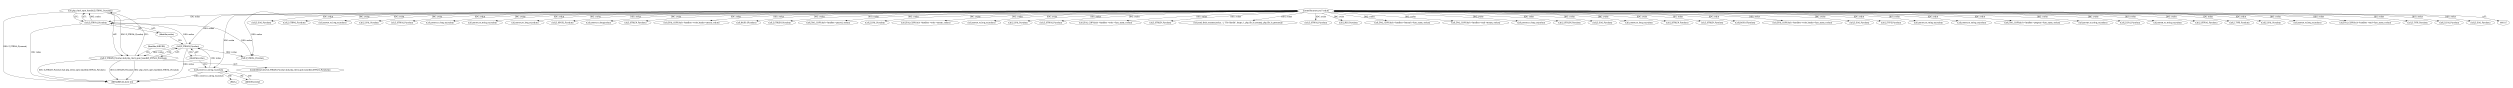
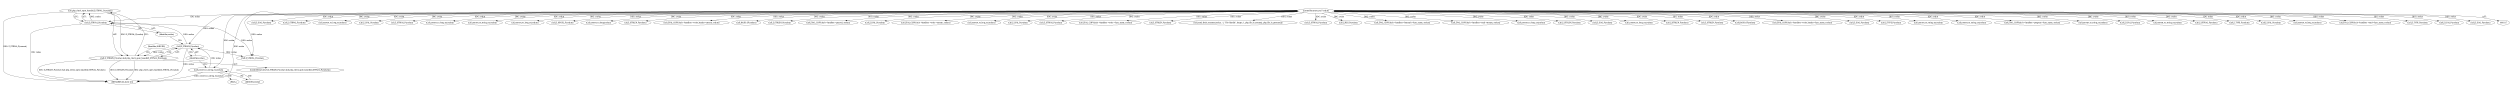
  digraph {
    fontname="PT Serif"
    node [fontname="PT Serif"]
    edge [fontname="PT Serif"]
    n1 [label="(Call,php_check_open_basedir(Z_STRVAL_P(zvalue)))"]
    n2 [label="(Call,Z_STRVAL_P(zvalue))"]
    n3 [label="(Call,Z_STRLEN_P(zvalue) && php_check_open_basedir(Z_STRVAL_P(zvalue)))"]
    n4 [label="(MethodReturn,static int)"]
    n5 [label="(Call,Z_STRVAL_P(zvalue))"]
    n6 [label="(Identifier,zvalue)"]
    n7 [label="(Call,Z_STRLEN_P(zvalue))"]
    n8 [label="(ControlStructure,if (Z_STRLEN_P(zvalue) && php_check_open_basedir(Z_STRVAL_P(zvalue))))"]
    n9 [label="(Identifier,zvalue)"]
    n10 [label="(Call,convert_to_string_ex(zvalue))"]
    n11 [label="(Block,)"]
    n12 [label="(Identifier,zvalue)"]
    n13 [label="(ControlStructure,zval *zvalue)"]
    n14 [label="(Call,Z_LVAL_P(zvalue))"]
    n15 [label="(Call,Z_STRVAL_P(zvalue))"]
    n16 [label="(Call,convert_to_long_ex(zvalue))"]
    n17 [label="(Call,Z_LVAL_P(zvalue))"]
    n18 [label="(Call,Z_STRVAL_P(zvalue))"]
    n19 [label="(Call,convert_to_long_ex(zvalue))"]
    n20 [label="(Call,convert_to_string_ex(zvalue))"]
    n21 [label="(Call,convert_to_long_ex(zvalue))"]
    n22 [label="(Call,Z_ISNULL_P(zvalue))"]
    n23 [label="(Call,convert_to_long(zvalue))"]
    n24 [label="(Call,Z_STRLEN_P(zvalue))"]
    n25 [label="(Call,ZVAL_COPY(&ch->handlers->write_header->stream, zvalue))"]
    n26 [label="(Call,HASH_OF(zvalue))"]
    n27 [label="(Call,Z_STRLEN_P(zvalue))"]
    n28 [label="(Call,ZVAL_COPY(&ch->handlers->passwd, zvalue))"]
    n29 [label="(Call,Z_LVAL_P(zvalue))"]
    n30 [label="(Call,ZVAL_COPY(&ch->handlers->write->stream, zvalue))"]
    n31 [label="(Call,convert_to_long_ex(zvalue))"]
    n32 [label="(Call,Z_LVAL_P(zvalue))"]
    n33 [label="(Call,Z_STRVAL_P(zvalue))"]
    n34 [label="(Call,ZVAL_COPY(&ch->handlers->write->func_name, zvalue))"]
    n35 [label="(Call,Z_STRLEN_P(zvalue))"]
    n36 [label="(Call,zend_fetch_resource(zvalue, -1, \"File-Handle\", &type, 1, php_file_le_stream(), php_file_le_pstream()))"]
    n37 [label="(Call,Z_STRVAL_P(zvalue))"]
    n38 [label="(Call,Z_RES_P(zvalue))"]
    n39 [label="(Call,ZVAL_COPY(&ch->handlers->fnmatch->func_name, zvalue))"]
    n40 [label="(Call,ZVAL_COPY(&ch->handlers->read->stream, zvalue))"]
    n41 [label="(Call,convert_to_long_ex(zvalue))"]
    n42 [label="(Call,Z_STRLEN_P(zvalue))"]
    n43 [label="(Call,Z_LVAL_P(zvalue))"]
    n44 [label="(Call,convert_to_long_ex(zvalue))"]
    n45 [label="(Call,Z_STRLEN_P(zvalue))"]
    n46 [label="(Call,Z_STRLEN_P(zvalue))"]
    n47 [label="(Call,HASH_OF(zvalue))"]
    n48 [label="(Call,ZVAL_COPY(&ch->handlers->write_header->func_name, zvalue))"]
    n49 [label="(Call,Z_LVAL_P(zvalue))"]
    n50 [label="(Call,Z_TYPE_P(zvalue))"]
    n51 [label="(Call,convert_to_string_ex(zvalue))"]
    n52 [label="(Call,convert_to_string_ex(zvalue))"]
    n53 [label="(Call,ZVAL_COPY(&ch->handlers->progress->func_name, zvalue))"]
    n54 [label="(Call,convert_to_string_ex(zvalue))"]
    n55 [label="(Call,Z_LVAL_P(zvalue))"]
    n56 [label="(Call,convert_to_string_ex(zvalue))"]
    n57 [label="(Call,Z_STRVAL_P(zvalue))"]
    n58 [label="(Call,Z_TYPE_P(zvalue))"]
    n59 [label="(Call,Z_LVAL_P(zvalue))"]
    n60 [label="(Call,convert_to_long_ex(zvalue))"]
    n61 [label="(Call,ZVAL_COPY(&ch->handlers->read->func_name, zvalue))"]
    n62 [label="(Call,Z_TYPE_P(zvalue))"]
    n63 [label="(Call,Z_LVAL_P(zvalue))"]
    n64 [label="(Call,Z_LVAL_P(zvalue))"]
    1000117
    n66 [label="(Identifier,FAILURE)"]
    n1 -> n2 [label="CFG: "]
    n1 -> n3 [label="AST: "]
    n1 -> n3 [label="DDG: Z_STRVAL_P(zvalue)"]
    n1 -> n4 [label="DDG: Z_STRVAL_P(convert)"]
    n2 -> n1 [label="AST: "]
    n2 -> n1 [label="DDG: zvalue"]
    n2 -> n4 [label="DDG: zvalue"]
    n2 -> n5 [label="DDG: zvalue"]
    n2 -> n6 [label="CFG: "]
    n3 -> n1 [label="CFG: "]
    n3 -> n4 [label="DDG: Z_STRLEN_P(zvalue) && php_check_open_basedir(Z_STRVAL_P(zvalue))"]
    n3 -> n4 [label="DDG: Z_STRLEN_P(zvalue)"]
    n3 -> n4 [label="DDG: php_check_open_basedir(Z_STRVAL_P(zvalue))"]
    n3 -> n7 [label="CFG: "]
    n3 -> n8 [label="AST: "]
    n6 -> n2 [label="AST: "]
    n6 -> n7 [label="CFG: "]
    n7 -> n2 [label="DDG: zvalue"]
    n7 -> n3 [label="AST: "]
    n7 -> n3 [label="DDG: zvalue"]
    n7 -> n4 [label="DDG: zvalue"]
    n7 -> n5 [label="DDG: zvalue"]
    n7 -> n9 [label="CFG: "]
    n9 -> n7 [label="AST: "]
    n9 -> n10 [label="CFG: "]
    n10 -> n4 [label="DDG: convert_to_string_ex(zvalue)"]
    n10 -> n7 [label="DDG: zvalue"]
    n10 -> n11 [label="AST: "]
    n10 -> n12 [label="CFG: "]
    n12 -> n10 [label="AST: "]
    n13 -> n2 [label="DDG: zvalue"]
+   n13 -> n4 [label="DDG: zvalue"]
    n13 -> n5 [label="DDG: zvalue"]
    n13 -> n7 [label="DDG: zvalue"]
    n13 -> n10 [label="DDG: zvalue"]
    n13 -> n14 [label="DDG: zvalue"]
    n13 -> n15 [label="DDG: zvalue"]
    n13 -> n16 [label="DDG: zvalue"]
    n13 -> n17 [label="DDG: zvalue"]
    n13 -> n18 [label="DDG: zvalue"]
    n13 -> n19 [label="DDG: zvalue"]
    n13 -> n20 [label="DDG: zvalue"]
    n13 -> n21 [label="DDG: zvalue"]
    n13 -> n22 [label="DDG: zvalue"]
    n13 -> n23 [label="DDG: zvalue"]
    n13 -> n24 [label="DDG: zvalue"]
    n13 -> n25 [label="DDG: zvalue"]
    n13 -> n26 [label="DDG: zvalue"]
    n13 -> n27 [label="DDG: zvalue"]
    n13 -> n28 [label="DDG: zvalue"]
    n13 -> n29 [label="DDG: zvalue"]
    n13 -> n30 [label="DDG: zvalue"]
    n13 -> n31 [label="DDG: zvalue"]
    n13 -> n32 [label="DDG: zvalue"]
    n13 -> n33 [label="DDG: zvalue"]
    n13 -> n34 [label="DDG: zvalue"]
    n13 -> n35 [label="DDG: zvalue"]
    n13 -> n36 [label="DDG: zvalue"]
    n13 -> n37 [label="DDG: zvalue"]
    n13 -> n38 [label="DDG: zvalue"]
    n13 -> n39 [label="DDG: zvalue"]
    n13 -> n40 [label="DDG: zvalue"]
    n13 -> n41 [label="DDG: zvalue"]
    n13 -> n42 [label="DDG: zvalue"]
    n13 -> n43 [label="DDG: zvalue"]
    n13 -> n44 [label="DDG: zvalue"]
    n13 -> n45 [label="DDG: zvalue"]
    n13 -> n46 [label="DDG: zvalue"]
    n13 -> n47 [label="DDG: zvalue"]
    n13 -> n48 [label="DDG: zvalue"]
    n13 -> n49 [label="DDG: zvalue"]
    n13 -> n50 [label="DDG: zvalue"]
    n13 -> n51 [label="DDG: zvalue"]
    n13 -> n52 [label="DDG: zvalue"]
    n13 -> n53 [label="DDG: zvalue"]
    n13 -> n54 [label="DDG: zvalue"]
    n13 -> n55 [label="DDG: zvalue"]
    n13 -> n56 [label="DDG: zvalue"]
    n13 -> n57 [label="DDG: zvalue"]
    n13 -> n58 [label="DDG: zvalue"]
    n13 -> n59 [label="DDG: zvalue"]
    n13 -> n60 [label="DDG: zvalue"]
    n13 -> n61 [label="DDG: zvalue"]
    n13 -> n62 [label="DDG: zvalue"]
    n13 -> n63 [label="DDG: zvalue"]
    n13 -> n64 [label="DDG: zvalue"]
    n13 -> 1000117 [label="AST: "]
    n66 -> n3 [label="CFG: "]
  }
